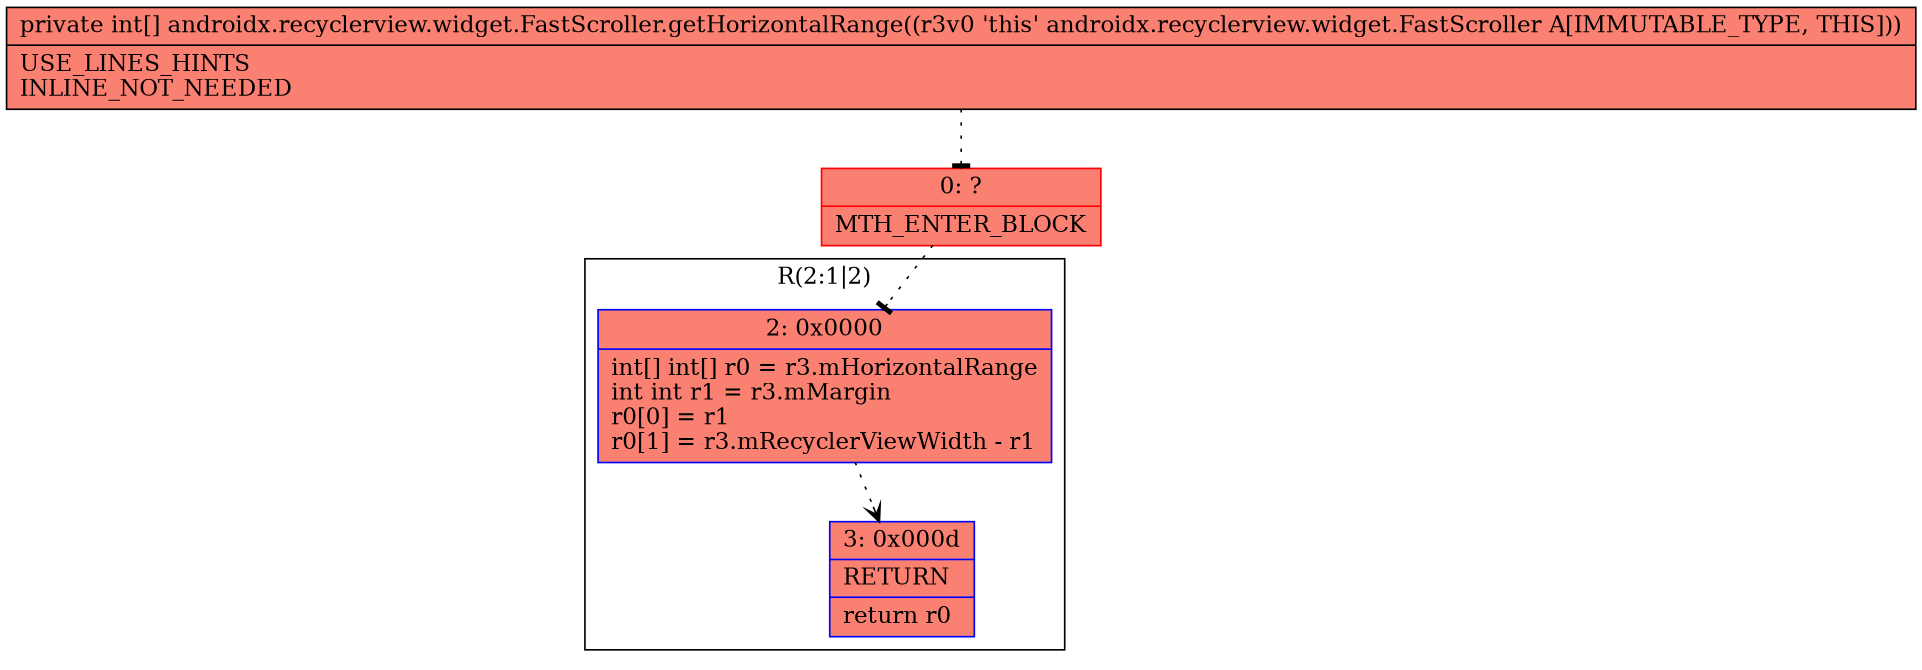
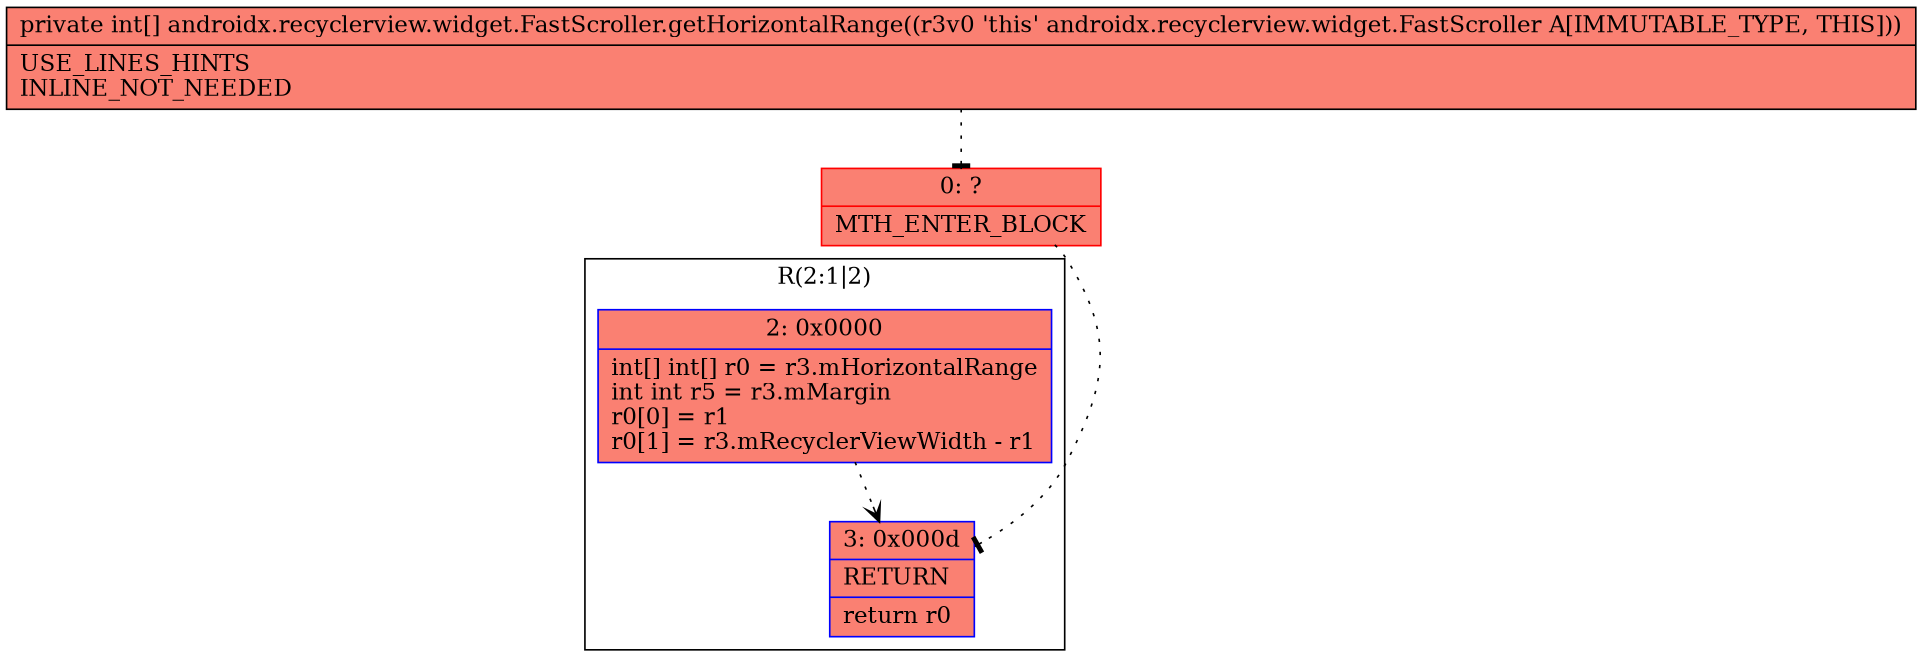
  digraph {
    node [color=blue fillcolor=salmon shape=record style=filled]
    edge [arrowhead=tee style=dotted]
-   n1 [label="{2\:\ 0x0000|int[] int[] r0 = r3.mHorizontalRange\lint int r1 = r3.mMargin\lr0[0] = r1\lr0[1] = r3.mRecyclerViewWidth \- r1\l}"]
+   n1 [label="{2\:\ 0x0000|int[] int[] r0 = r3.mHorizontalRange\lint int r5 = r3.mMargin\lr0[0] = r1\lr0[1] = r3.mRecyclerViewWidth \- r1\l}"]
    n2 [label="{3\:\ 0x000d|RETURN\l|return r0\l}"]
    n3 [color=red label="{0\:\ ?|MTH_ENTER_BLOCK\l}"]
    n4 [label="{private int[] androidx.recyclerview.widget.FastScroller.getHorizontalRange((r3v0 'this' androidx.recyclerview.widget.FastScroller A[IMMUTABLE_TYPE, THIS]))  | USE_LINES_HINTS\lINLINE_NOT_NEEDED\l}" color=""]
    subgraph cluster_1 {
      label="R(2:1|2)"
      n1
      n2
    }
    n1 -> n2 [arrowhead=vee]
-   n3 -> n1
+   n3 -> n2
    n4 -> n3
  }
